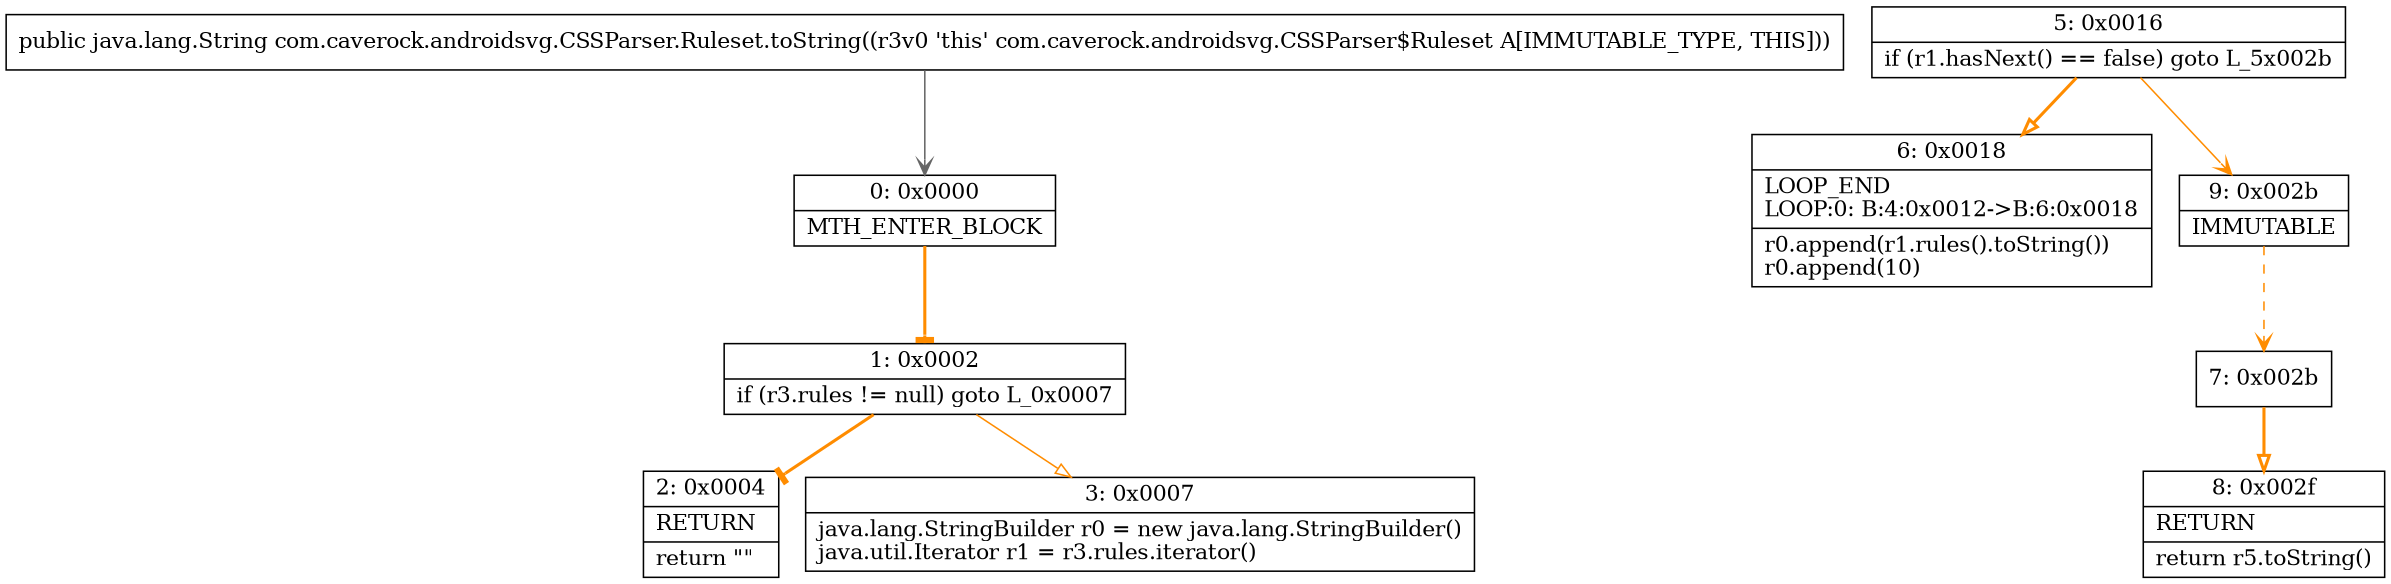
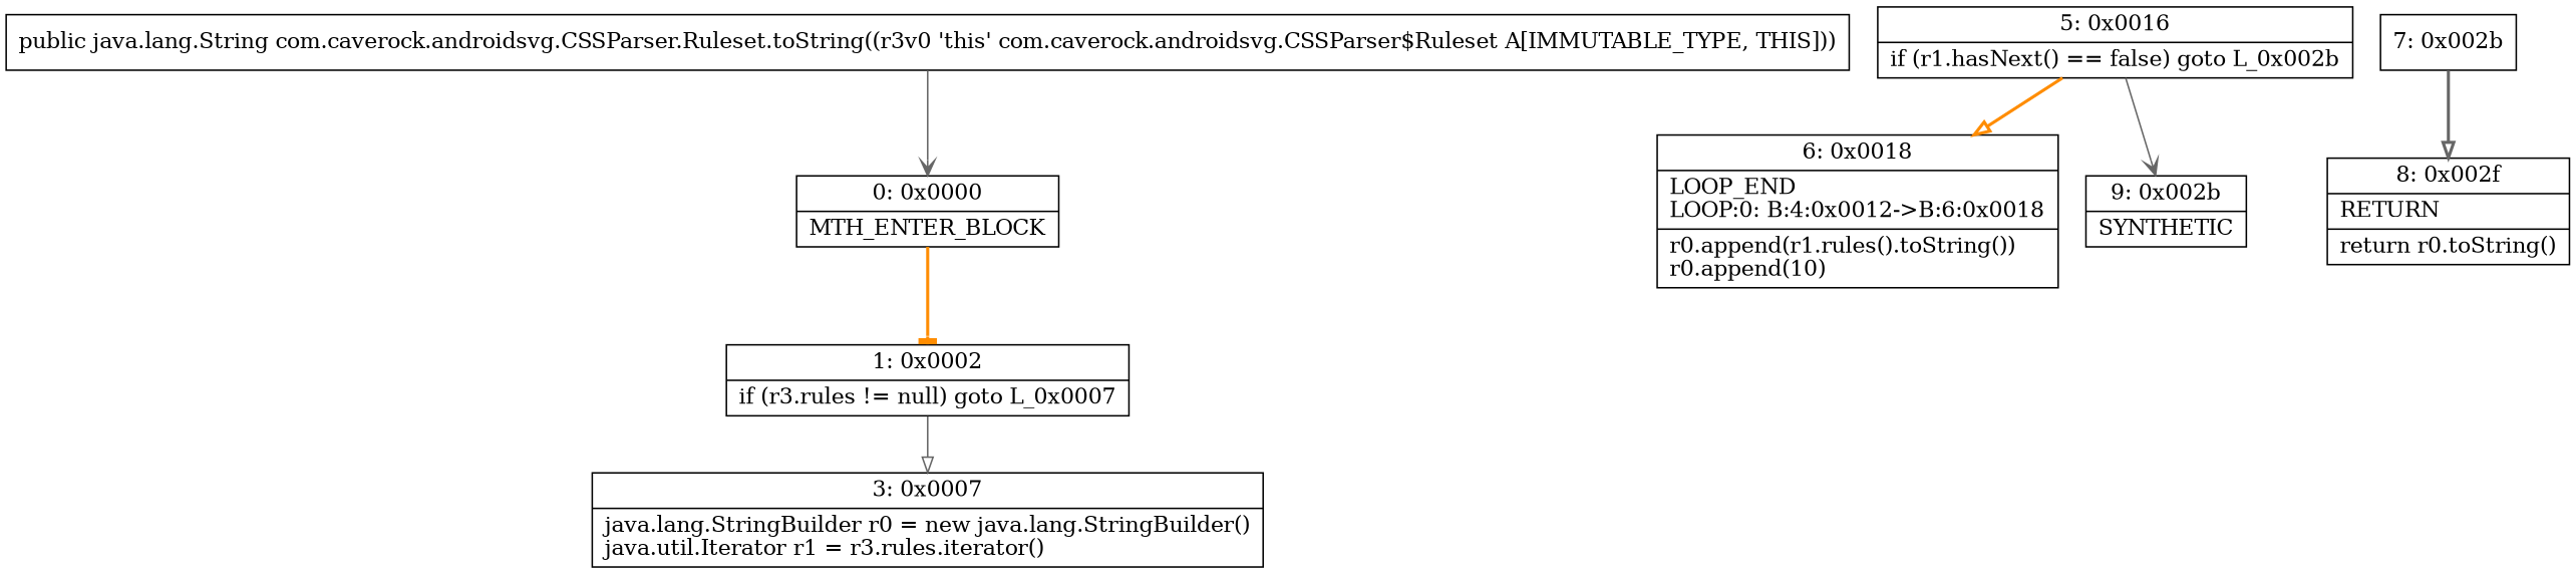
  digraph {
    node [shape=record]
    edge [arrowhead=onormal color=darkorange style=bold]
    n1 [label="{0\:\ 0x0000|MTH_ENTER_BLOCK\l}"]
    n2 [label="{1\:\ 0x0002|if (r3.rules != null) goto L_0x0007\l}"]
-   n3 [label="{2\:\ 0x0004|RETURN\l|return \"\"\l}"]
    n4 [label="{3\:\ 0x0007|java.lang.StringBuilder r0 = new java.lang.StringBuilder()\ljava.util.Iterator r1 = r3.rules.iterator()\l}"]
-   n5 [label="{5\:\ 0x0016|if (r1.hasNext() == false) goto L_5x002b\l}"]
+   n5 [label="{5\:\ 0x0016|if (r1.hasNext() == false) goto L_0x002b\l}"]
    n6 [label="{6\:\ 0x0018|LOOP_END\lLOOP:0: B:4:0x0012\-\>B:6:0x0018\l|r0.append(r1.rules().toString())\lr0.append(10)\l}"]
-   n7 [label="{9\:\ 0x002b|IMMUTABLE\l}"]
+   n7 [label="{9\:\ 0x002b|SYNTHETIC\l}"]
    n8 [label="{7\:\ 0x002b}"]
-   n9 [label="{8\:\ 0x002f|RETURN\l|return r5.toString()\l}"]
+   n9 [label="{8\:\ 0x002f|RETURN\l|return r0.toString()\l}"]
    n10 [label="{public java.lang.String com.caverock.androidsvg.CSSParser.Ruleset.toString((r3v0 'this' com.caverock.androidsvg.CSSParser$Ruleset A[IMMUTABLE_TYPE, THIS])) }"]
    n1 -> n2 [arrowhead=tee]
-   n2 -> n3 [arrowhead=tee]
-   n2 -> n4 [style=solid]
+   n2 -> n4 [color=gray40 style=solid]
    n5 -> n6
-   n5 -> n7 [arrowhead=vee style=solid]
-   n7 -> n8 [arrowhead=vee style=dashed]
-   n8 -> n9
+   n5 -> n7 [arrowhead=vee color=gray40 style=solid]
+   n8 -> n9 [color=gray40]
    n10 -> n1 [arrowhead=vee color=gray40 style=solid]
  }
